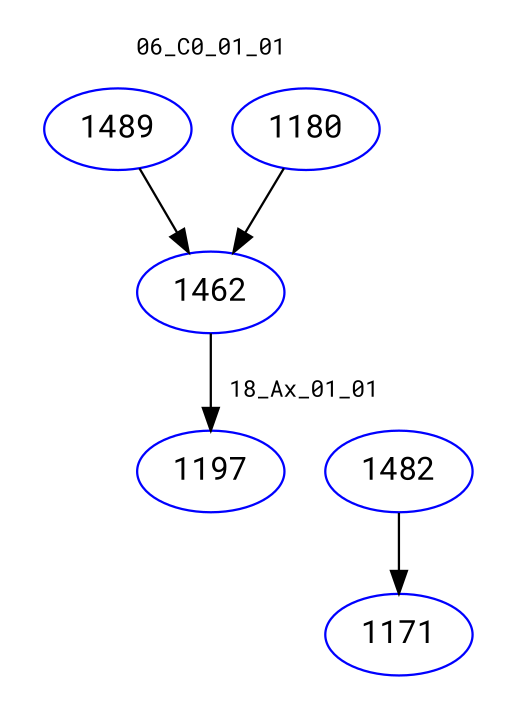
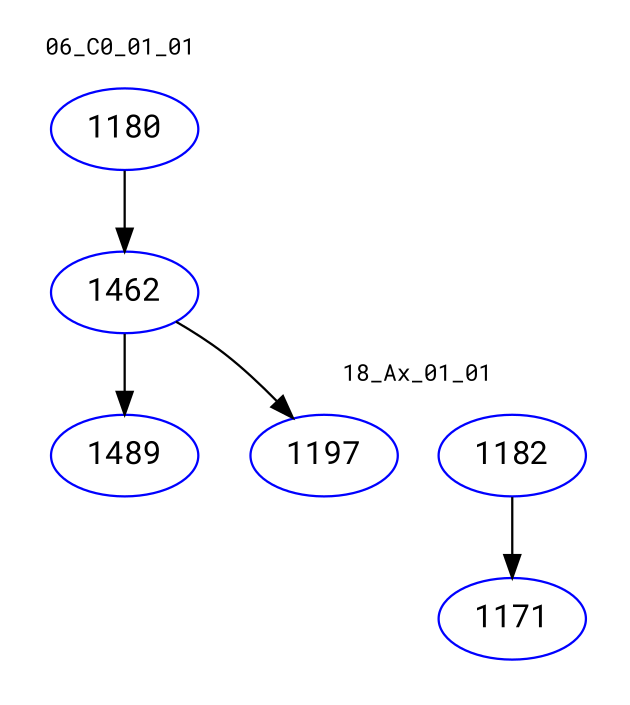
  digraph {
    fontname="Roboto Mono"
    node [color=blue fontname="Roboto Mono"]
    edge [color=black fontname="Roboto Mono"]
-   n1 [label=1482]
+   n1 [label=1182]
    n2 [label=1171]
    n3 [label=1197]
    n4 [label=1180]
    n5 [label=1462]
    n6 [label=1489]
    subgraph cluster_1 {
      color=white
      fontsize=10
      label="18_Ax_01_01"
      n1
      n2
      n3
    }
    subgraph cluster_2 {
      color=white
      fontsize=10
      label="06_C0_01_01"
      n4
      n5
      n6
    }
    n1 -> n2
    n4 -> n5
    n5 -> n3
-   n6 -> n5
+   n5 -> n6
  }
